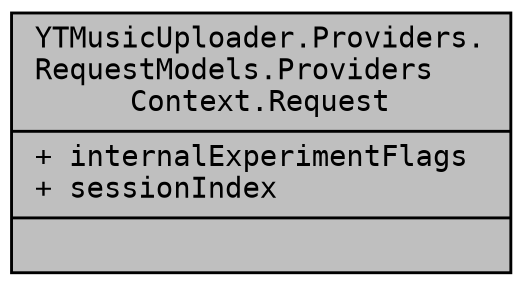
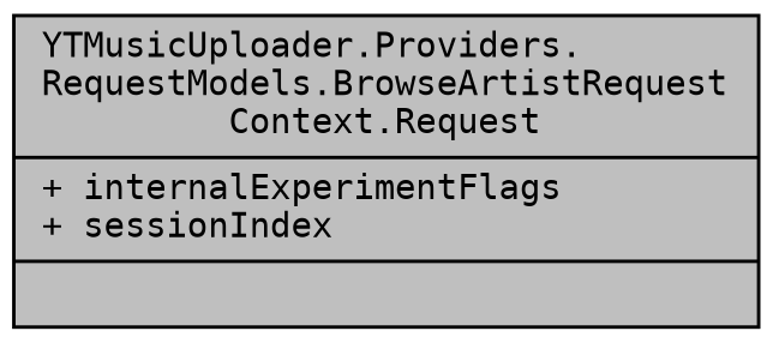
  digraph {
    fontname="DejaVu Sans Mono"
-   n1 [color=black fillcolor=grey75 fontcolor=black fontname="DejaVu Sans Mono" fontsize=10 height=0.2 label="{YTMusicUploader.Providers.\lRequestModels.Providers\lContext.Request\n|+ internalExperimentFlags\l+ sessionIndex\l|}" shape=record style=filled width=0.4]
+   n1 [color=black fillcolor=grey75 fontcolor=black fontname="DejaVu Sans Mono" fontsize=10 height=0.2 label="{YTMusicUploader.Providers.\lRequestModels.BrowseArtistRequest\lContext.Request\n|+ internalExperimentFlags\l+ sessionIndex\l|}" shape=record style=filled width=0.4]
  }
